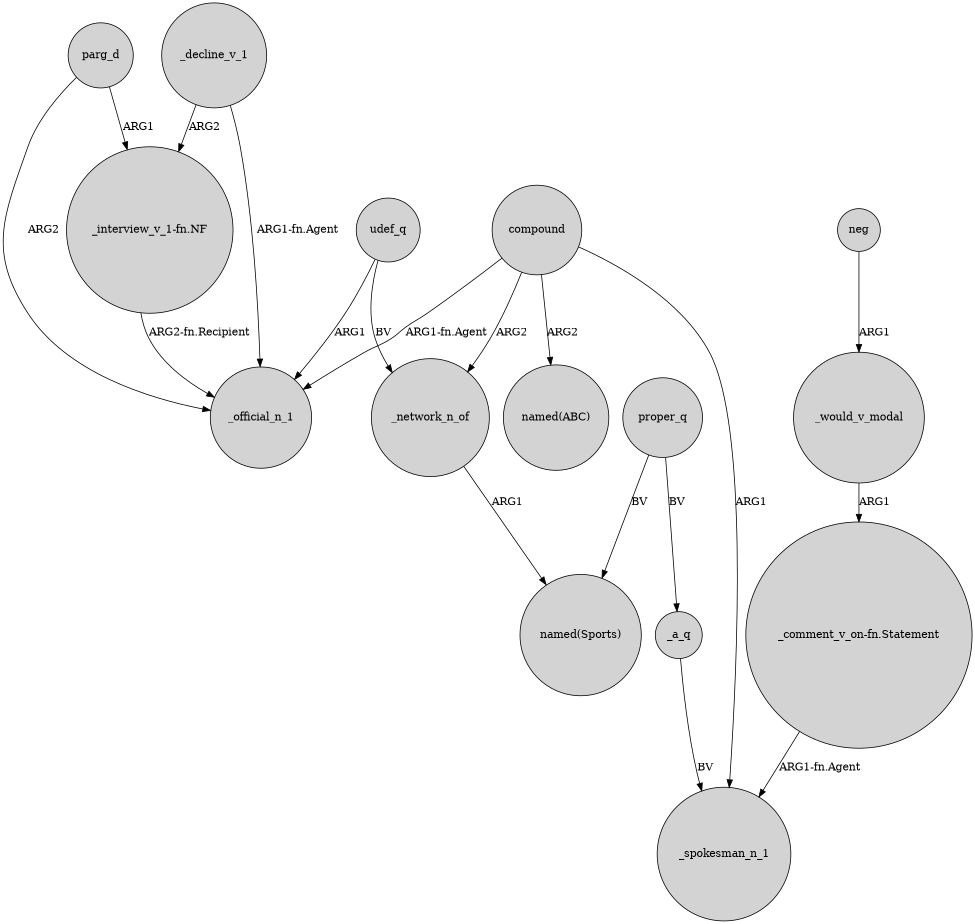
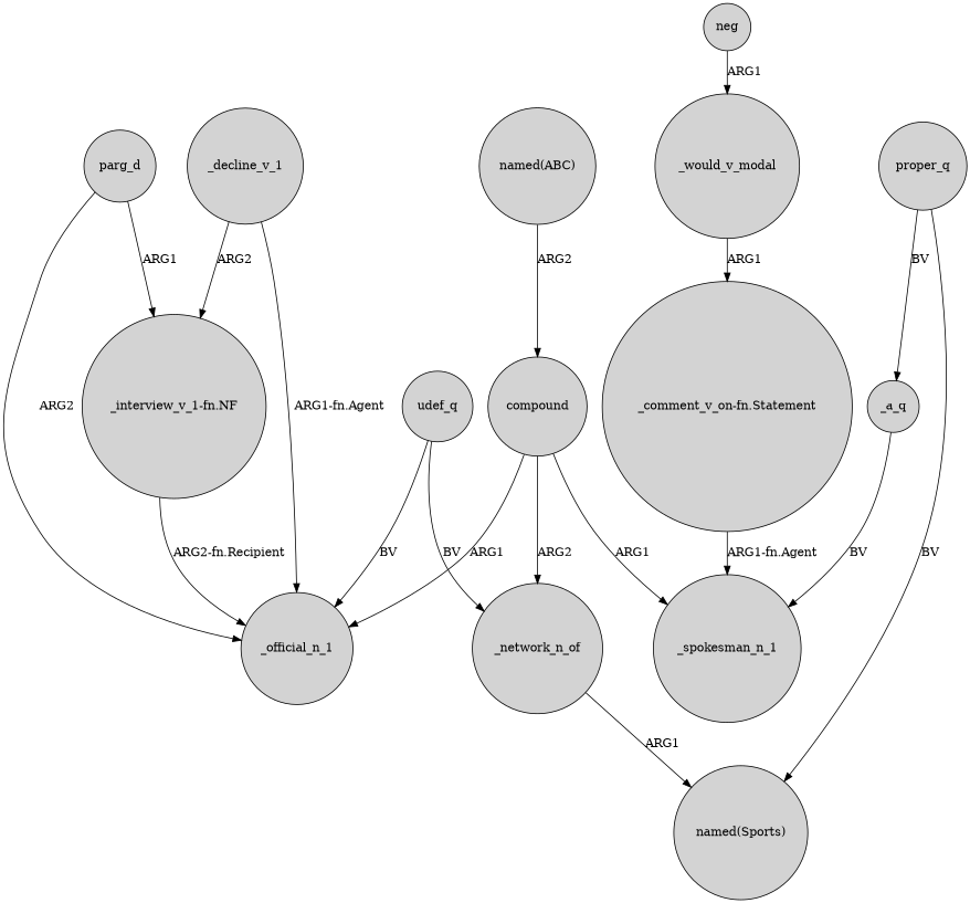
  digraph {
    node [shape=circle style=filled]
    parg_d
    "_interview_v_1-fn.NF"
    _official_n_1
    compound
    _spokesman_n_1
    "named(ABC)"
    _network_n_of
    "named(Sports)"
    neg
    _would_v_modal
    "_comment_v_on-fn.Statement"
    _decline_v_1
    _a_q
    udef_q
    proper_q
    parg_d -> "_interview_v_1-fn.NF" [label=ARG1]
    parg_d -> _official_n_1 [label=ARG2]
    "_interview_v_1-fn.NF" -> _official_n_1 [label="ARG2-fn.Recipient"]
-   compound -> _official_n_1 [label="ARG1-fn.Agent"]
+   compound -> _official_n_1 [label=ARG1]
    compound -> _spokesman_n_1 [label=ARG1]
-   compound -> "named(ABC)" [label=ARG2]
+   "named(ABC)" -> compound [label=ARG2]
    compound -> _network_n_of [label=ARG2]
    _network_n_of -> "named(Sports)" [label=ARG1]
    neg -> _would_v_modal [label=ARG1]
    _would_v_modal -> "_comment_v_on-fn.Statement" [label=ARG1]
    "_comment_v_on-fn.Statement" -> _spokesman_n_1 [label="ARG1-fn.Agent"]
    _decline_v_1 -> "_interview_v_1-fn.NF" [label=ARG2]
    _decline_v_1 -> _official_n_1 [label="ARG1-fn.Agent"]
    _a_q -> _spokesman_n_1 [label=BV]
-   udef_q -> _official_n_1 [label=ARG1]
+   udef_q -> _official_n_1 [label=BV]
    udef_q -> _network_n_of [label=BV]
    proper_q -> "named(Sports)" [label=BV]
    proper_q -> _a_q [label=BV]
  }
